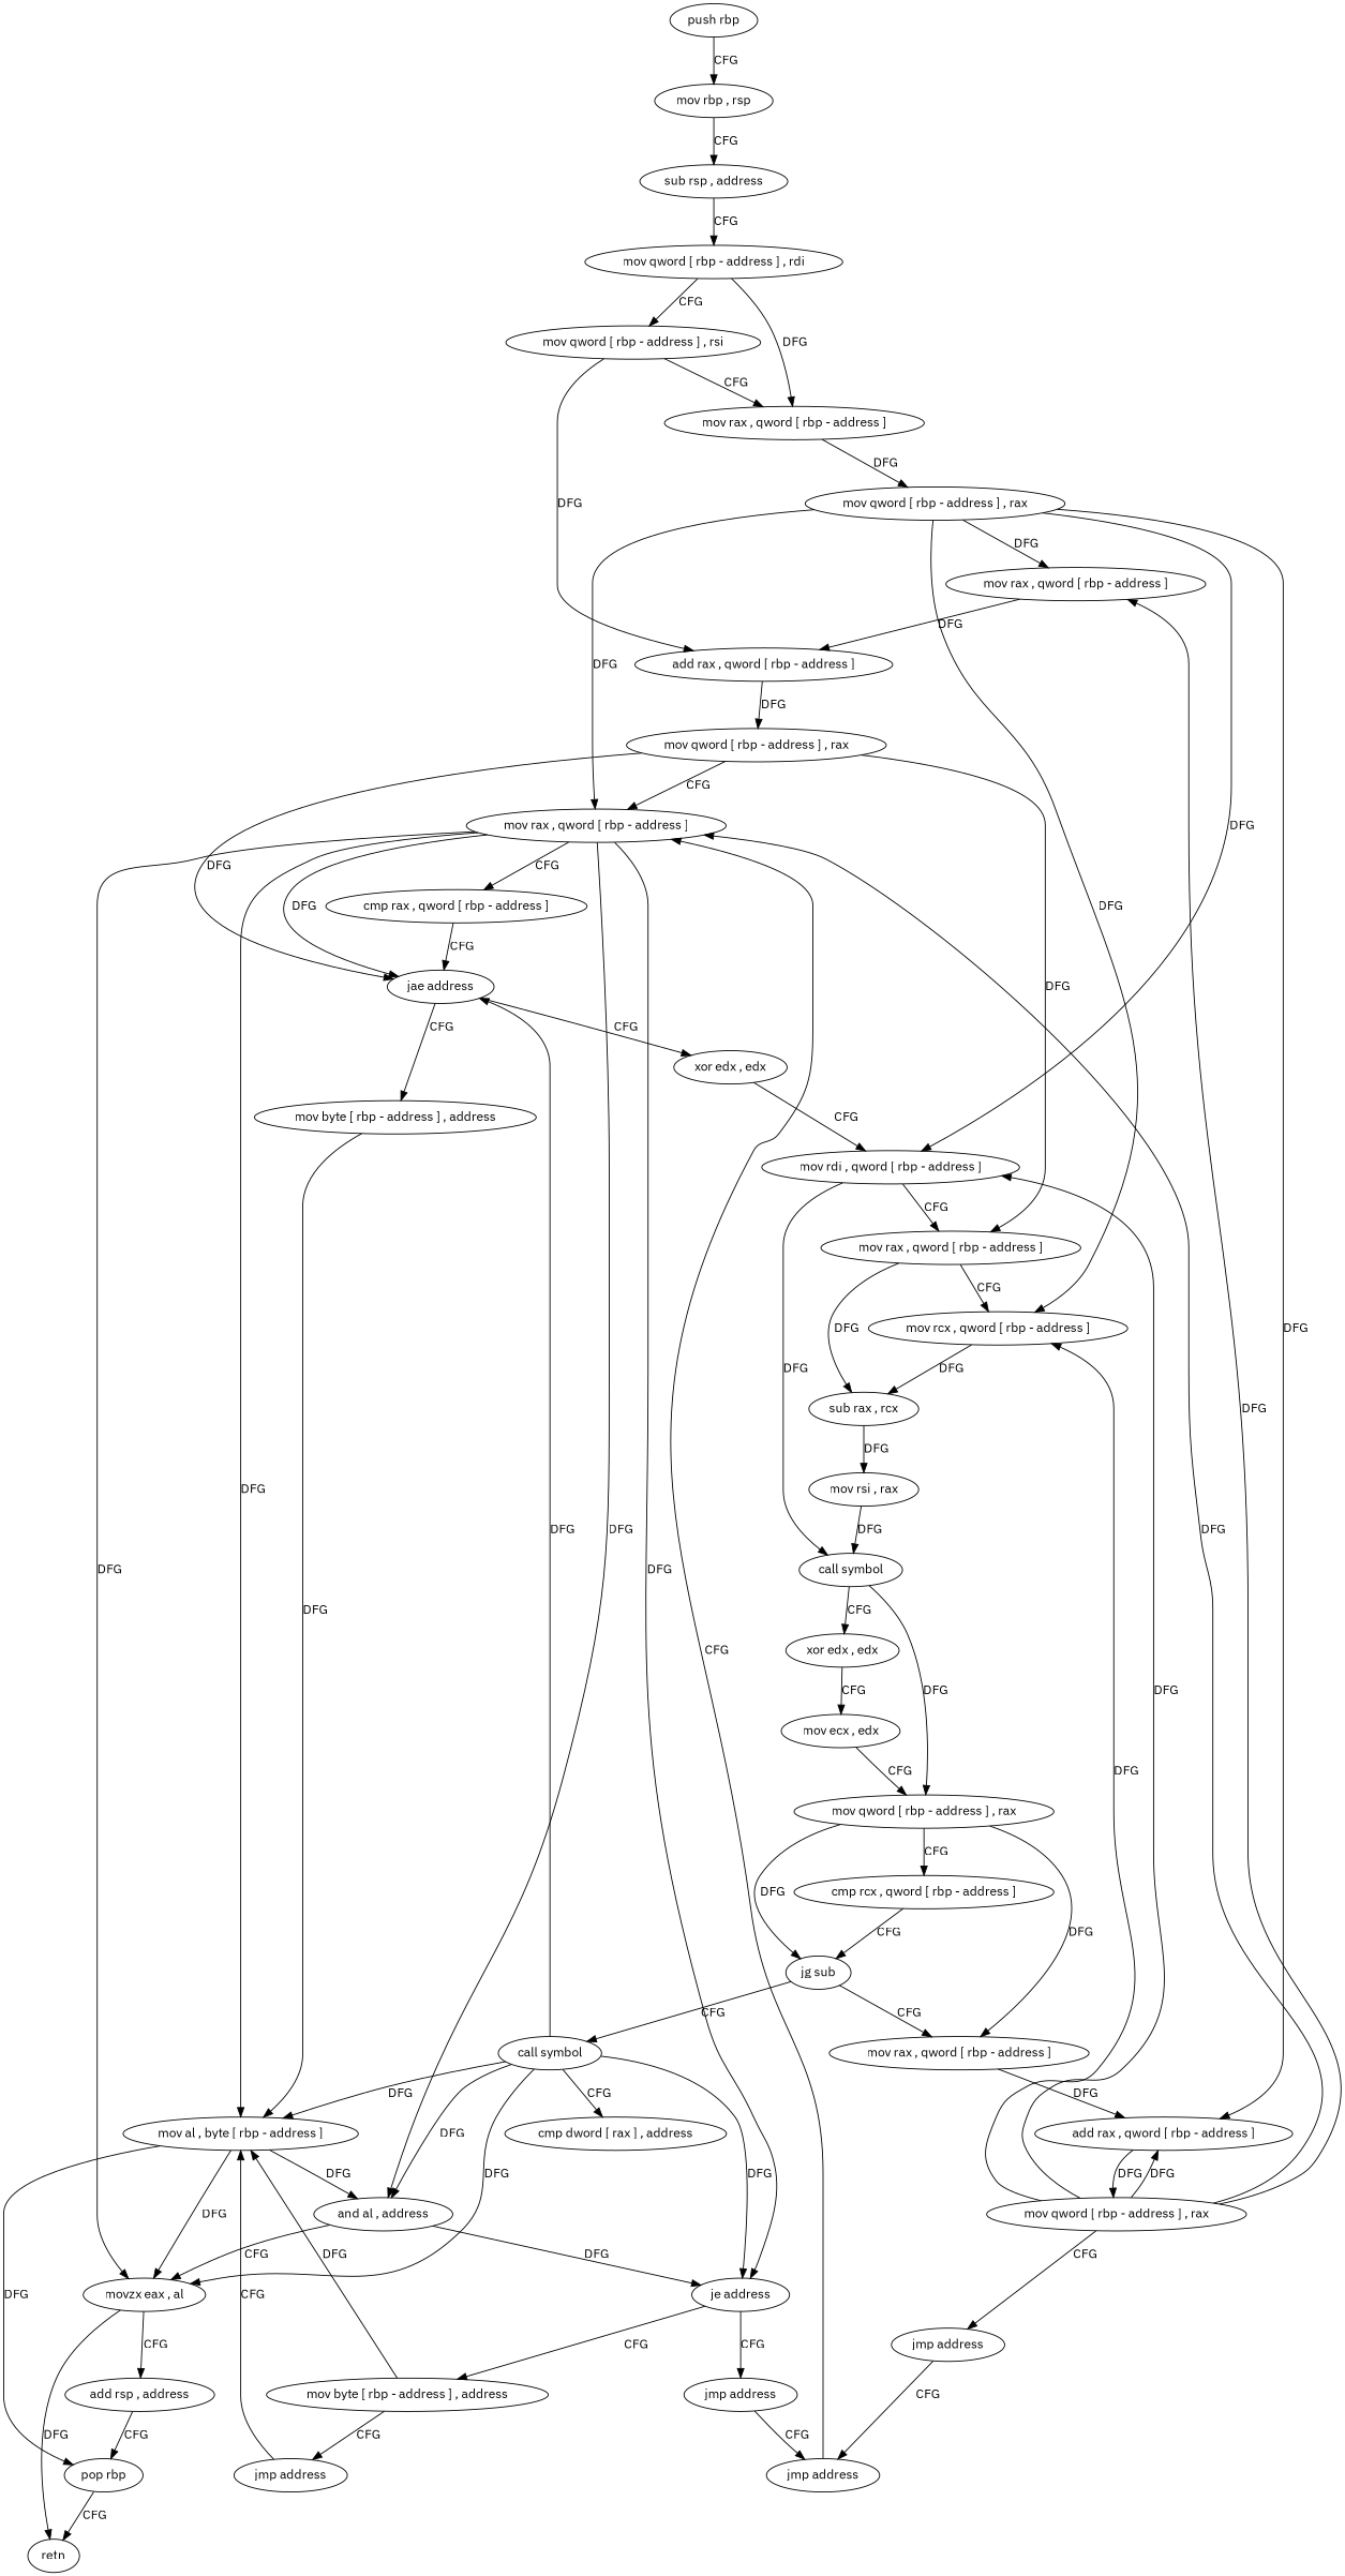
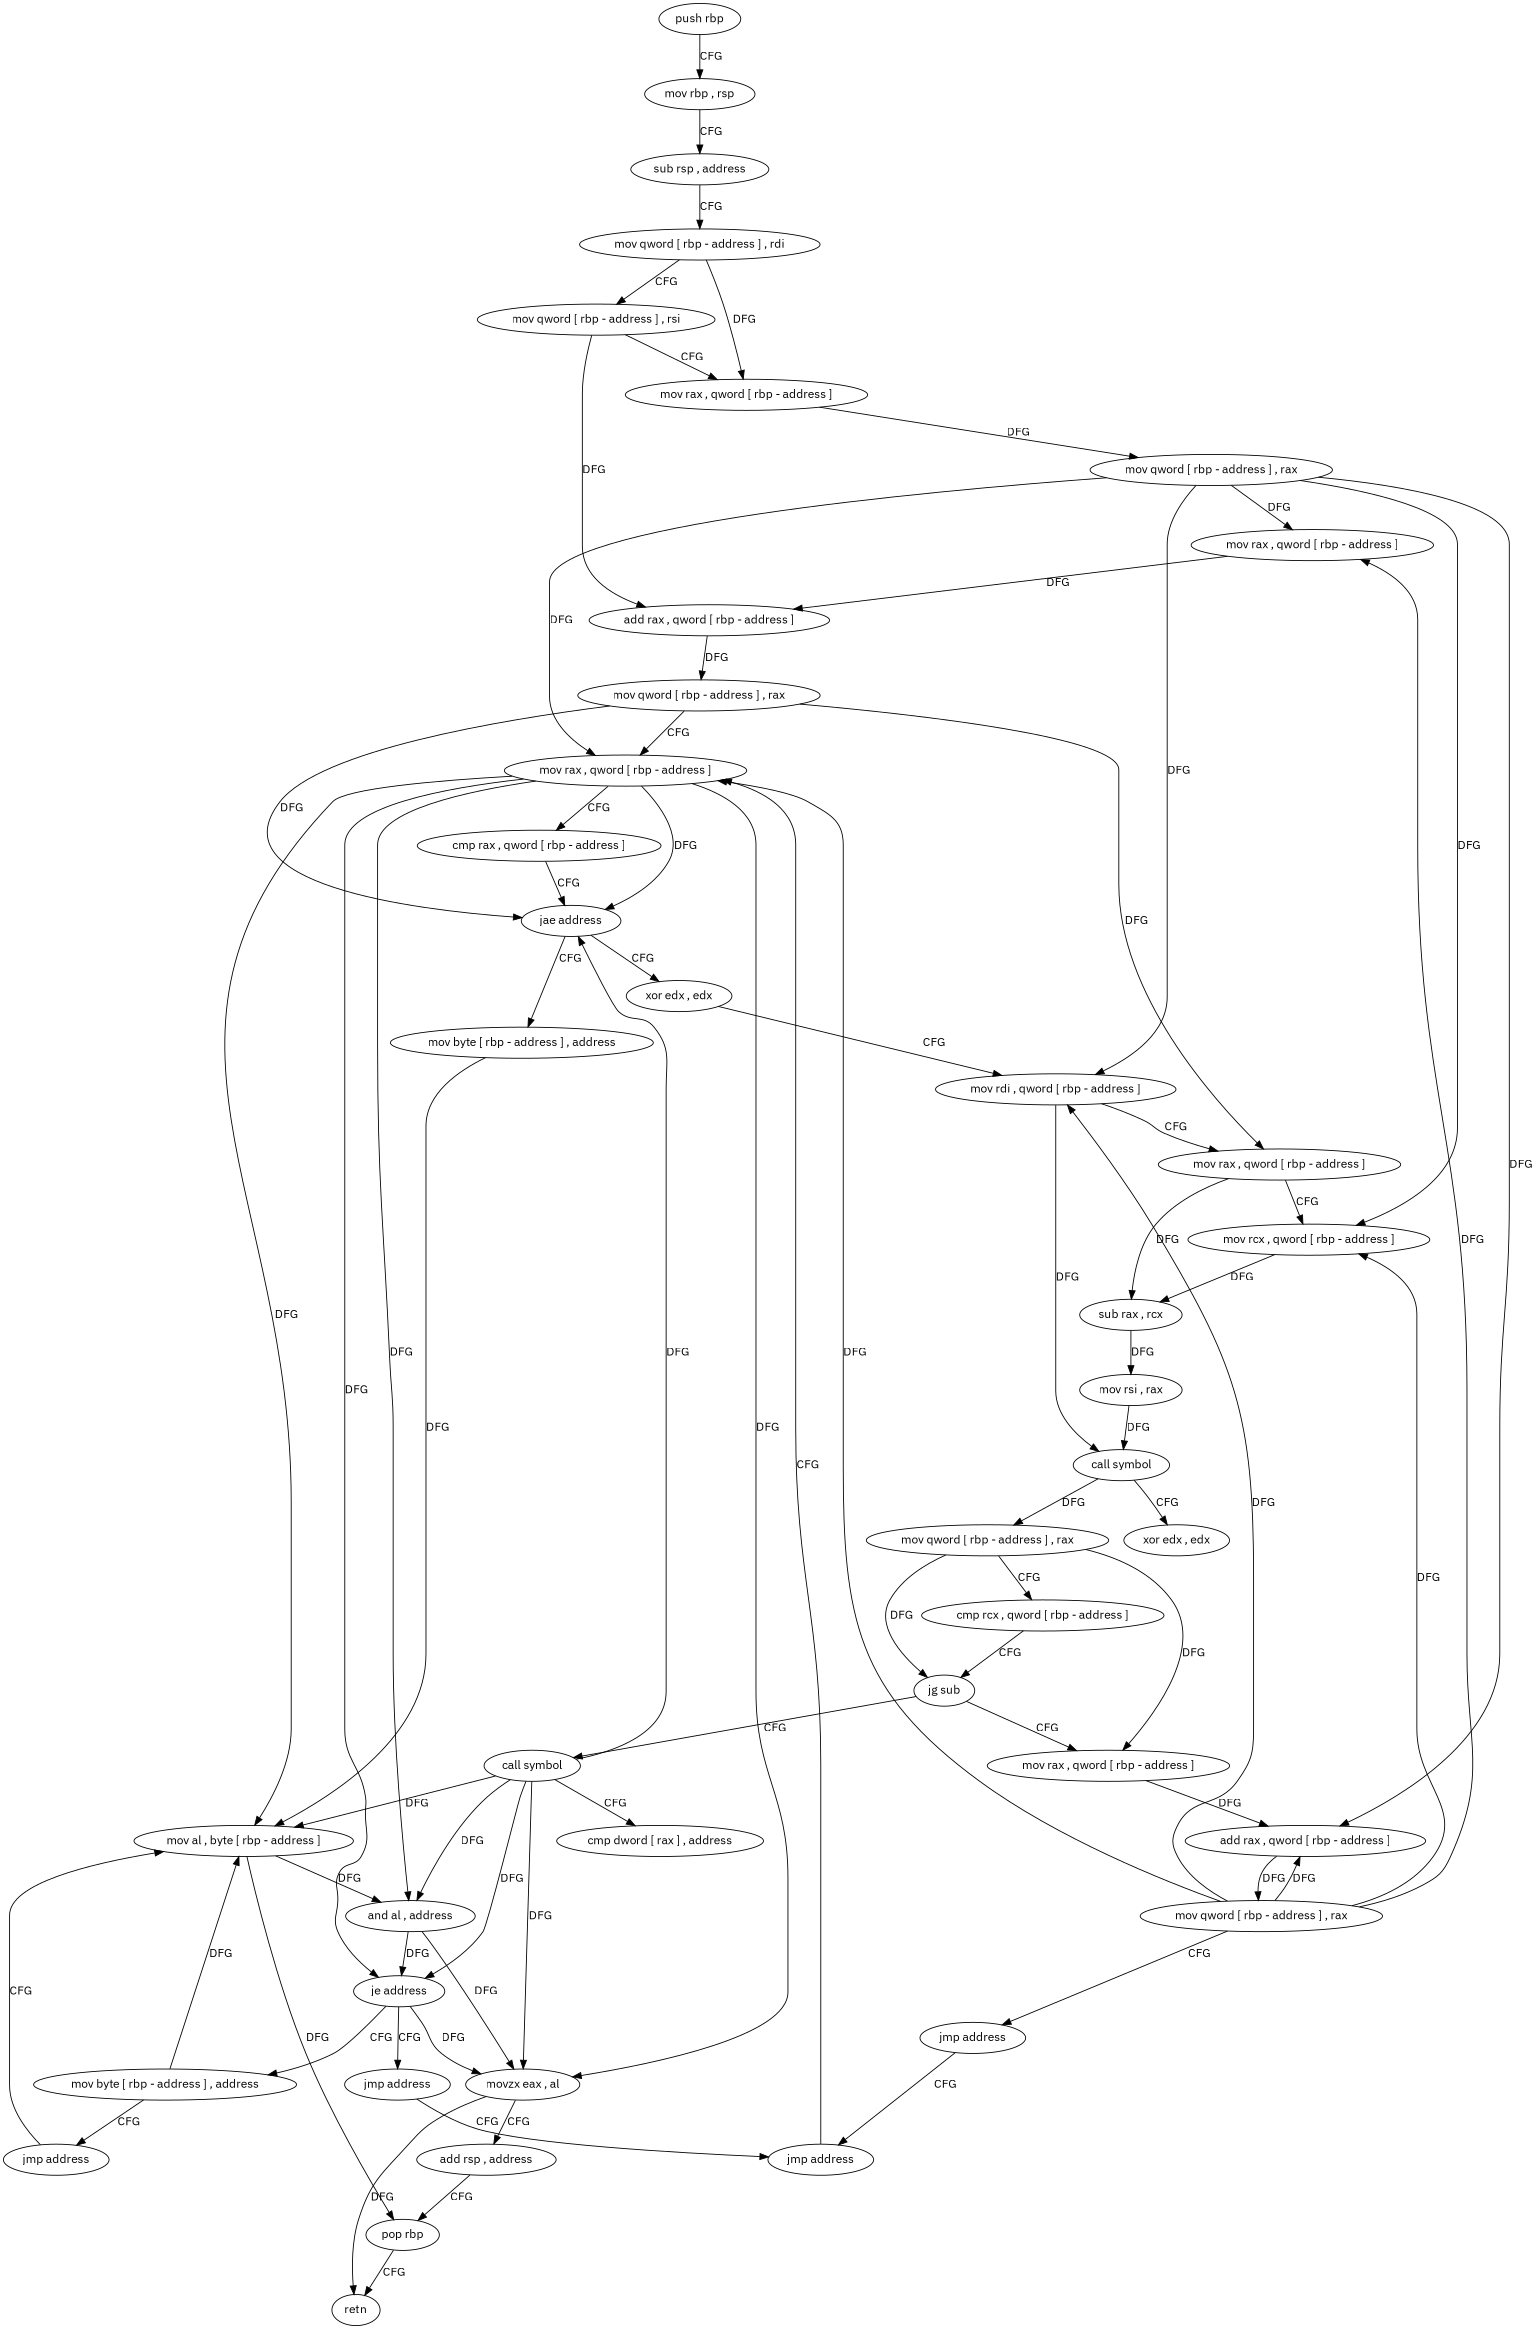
  digraph {
    fontname="IBM Plex Sans"
    node [fontname="IBM Plex Sans"]
    edge [fontname="IBM Plex Sans"]
    n1 [label="push rbp"]
    n2 [label="mov rbp , rsp"]
    n3 [label="sub rsp , address"]
    n4 [label="mov qword [ rbp - address ] , rdi"]
    n5 [label="mov qword [ rbp - address ] , rsi"]
    n6 [label="mov rax , qword [ rbp - address ]"]
    n7 [label="add rax , qword [ rbp - address ]"]
    n8 [label="mov qword [ rbp - address ] , rax"]
    n9 [label="mov qword [ rbp - address ] , rax"]
    n10 [label="mov rax , qword [ rbp - address ]"]
    n11 [label="mov rax , qword [ rbp - address ]"]
    n12 [label="mov rdi , qword [ rbp - address ]"]
    n13 [label="mov rcx , qword [ rbp - address ]"]
    n14 [label="add rax , qword [ rbp - address ]"]
    n15 [label="jae address"]
    n16 [label="mov al , byte [ rbp - address ]"]
    n17 [label="je address"]
    n18 [label="and al , address"]
    n19 [label="movzx eax , al"]
    n20 [label="cmp rax , qword [ rbp - address ]"]
    n21 [label="mov rax , qword [ rbp - address ]"]
    n22 [label="call symbol"]
    n23 [label="sub rax , rcx"]
    n24 [label="mov qword [ rbp - address ] , rax"]
    n25 [label="mov byte [ rbp - address ] , address"]
    n26 [label="xor edx , edx"]
    n27 [label="pop rbp"]
    n28 [label="jmp address"]
    n29 [label="mov byte [ rbp - address ] , address"]
    n30 [label="add rsp , address"]
    n31 [label=retn]
    n32 [label="xor edx , edx"]
    n33 [label="mov qword [ rbp - address ] , rax"]
    n34 [label="mov rsi , rax"]
-   n35 [label="mov ecx , edx"]
    n36 [label="cmp rcx , qword [ rbp - address ]"]
    n37 [label="jg sub"]
    n38 [label="mov rax , qword [ rbp - address ]"]
    n39 [label="call symbol"]
    n40 [label="cmp dword [ rax ] , address"]
    n41 [label="jmp address"]
    n42 [label="jmp address"]
    n43 [label="jmp address"]
    n1 -> n2 [label=CFG]
    n2 -> n3 [label=CFG]
    n3 -> n4 [label=CFG]
    n4 -> n5 [label=CFG]
    n4 -> n6 [label=DFG]
    n5 -> n6 [label=CFG]
    n5 -> n7 [label=DFG]
    n6 -> n8 [label=DFG]
    n7 -> n9 [label=DFG]
    n8 -> n10 [label=DFG]
    n8 -> n11 [label=DFG]
    n8 -> n12 [label=DFG]
    n8 -> n13 [label=DFG]
    n8 -> n14 [label=DFG]
    n9 -> n11 [label=CFG]
    n9 -> n15 [label=DFG]
    n9 -> n21 [label=DFG]
    n10 -> n7 [label=DFG]
    n11 -> n15 [label=DFG]
    n11 -> n16 [label=DFG]
    n11 -> n17 [label=DFG]
    n11 -> n18 [label=DFG]
    n11 -> n19 [label=DFG]
    n11 -> n20 [label=CFG]
    n12 -> n21 [label=CFG]
    n12 -> n22 [label=DFG]
    n13 -> n23 [label=DFG]
    n14 -> n24 [label=DFG]
    n15 -> n25 [label=CFG]
    n15 -> n26 [label=CFG]
    n16 -> n18 [label=DFG]
-   n16 -> n19 [label=DFG]
+   n17 -> n19 [label=DFG]
    n16 -> n27 [label=DFG]
    n17 -> n28 [label=CFG]
    n17 -> n29 [label=CFG]
    n18 -> n17 [label=DFG]
-   n18 -> n19 [label=CFG]
+   n18 -> n19 [label=DFG]
    n19 -> n30 [label=CFG]
    n19 -> n31 [label=DFG]
    n20 -> n15 [label=CFG]
    n21 -> n13 [label=CFG]
    n21 -> n23 [label=DFG]
    n22 -> n32 [label=CFG]
    n22 -> n33 [label=DFG]
    n23 -> n34 [label=DFG]
    n24 -> n10 [label=DFG]
    n24 -> n11 [label=DFG]
    n24 -> n12 [label=DFG]
    n24 -> n13 [label=DFG]
    n24 -> n14 [label=DFG]
    n24 -> n43 [label=CFG]
    n25 -> n16 [label=DFG]
    n26 -> n12 [label=CFG]
    n27 -> n31 [label=CFG]
    n28 -> n41 [label=CFG]
    n29 -> n16 [label=DFG]
    n29 -> n42 [label=CFG]
    n30 -> n27 [label=CFG]
-   n32 -> n35 [label=CFG]
    n33 -> n36 [label=CFG]
    n33 -> n37 [label=DFG]
    n33 -> n38 [label=DFG]
    n34 -> n22 [label=DFG]
-   n35 -> n33 [label=CFG]
    n36 -> n37 [label=CFG]
    n37 -> n38 [label=CFG]
    n37 -> n39 [label=CFG]
    n38 -> n14 [label=DFG]
    n39 -> n15 [label=DFG]
    n39 -> n16 [label=DFG]
    n39 -> n17 [label=DFG]
    n39 -> n18 [label=DFG]
    n39 -> n19 [label=DFG]
    n39 -> n40 [label=CFG]
    n41 -> n11 [label=CFG]
    n42 -> n16 [label=CFG]
    n43 -> n41 [label=CFG]
  }
